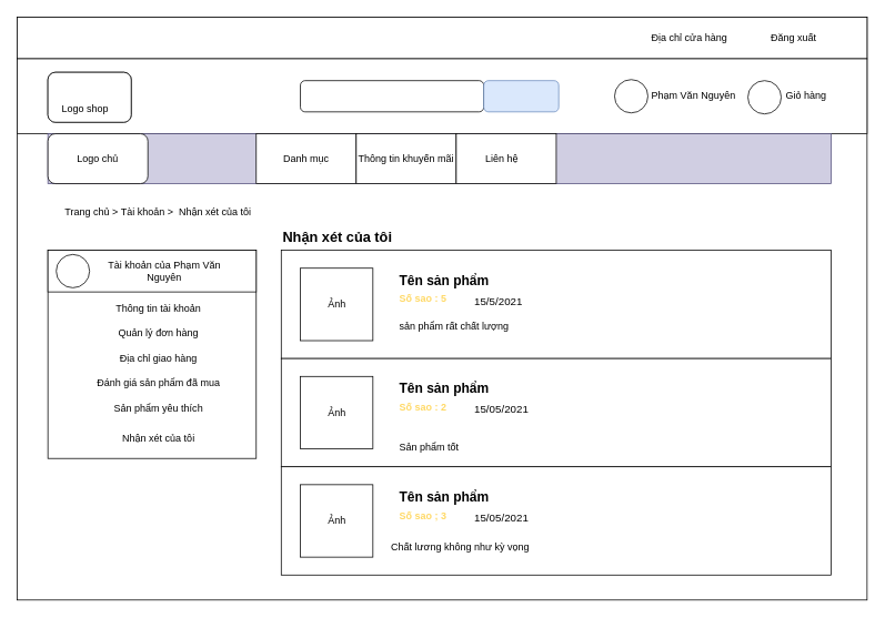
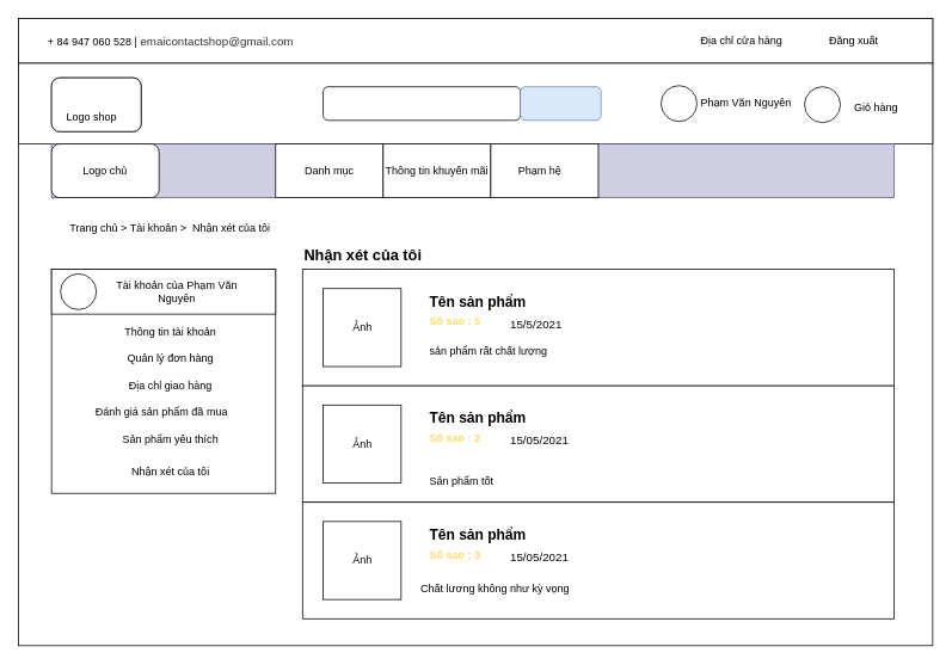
  <mxCell id="0" />
  <mxCell id="1" parent="0" />
  <mxCell id="2" value="" style="rounded=0;whiteSpace=wrap;html=1;" parent="1" vertex="1"><mxGeometry x="20" y="20" width="1020" height="700" as="geometry" /></mxCell>
  <mxCell id="3" value="" style="rounded=0;whiteSpace=wrap;html=1;" parent="1" vertex="1"><mxGeometry x="20" y="20" width="1020" height="50" as="geometry" /></mxCell>
+ <mxCell id="4" value="+ 84 947 060 528 |&amp;nbsp;&lt;span style=&quot;color: rgb(51 , 51 , 51) ; font-size: 13px ; background-color: rgb(255 , 255 , 255) ; font-family: &amp;#34;poppins&amp;#34; , sans-serif ; text-align: left&quot;&gt;emaicontactshop@gmail.com&lt;/span&gt;" style="text;html=1;strokeColor=none;fillColor=none;align=center;verticalAlign=middle;whiteSpace=wrap;rounded=0;" parent="1" vertex="1"><mxGeometry x="20" y="30" width="340" height="30" as="geometry" /></mxCell>
  <mxCell id="5" value="Địa chỉ cửa hàng" style="text;html=1;align=center;verticalAlign=middle;whiteSpace=wrap;rounded=0;noLabel=0;shadow=0;glass=0;" parent="1" vertex="1"><mxGeometry x="767" y="32.5" width="120" height="25" as="geometry" /></mxCell>
  <mxCell id="6" value="Đăng xuất" style="text;html=1;strokeColor=none;fillColor=none;align=center;verticalAlign=middle;whiteSpace=wrap;rounded=0;" parent="1" vertex="1"><mxGeometry x="917" y="35" width="70" height="20" as="geometry" /></mxCell>
  <mxCell id="7" value="" style="rounded=0;whiteSpace=wrap;html=1;shadow=0;glass=0;" parent="1" vertex="1"><mxGeometry x="20" y="70" width="1020" height="90" as="geometry" /></mxCell>
  <mxCell id="8" value="" style="rounded=1;whiteSpace=wrap;html=1;shadow=0;glass=0;" parent="1" vertex="1"><mxGeometry x="57" y="86.25" width="100" height="60" as="geometry" /></mxCell>
  <mxCell id="9" value="" style="rounded=1;whiteSpace=wrap;html=1;shadow=0;glass=0;" parent="1" vertex="1"><mxGeometry x="57" y="86.25" width="100" height="60" as="geometry" /></mxCell>
  <mxCell id="10" value="" style="rounded=1;whiteSpace=wrap;html=1;shadow=0;glass=0;" parent="1" vertex="1"><mxGeometry x="360" y="96.25" width="220" height="37.5" as="geometry" /></mxCell>
  <mxCell id="11" value="" style="rounded=1;whiteSpace=wrap;html=1;shadow=0;glass=0;fillColor=#dae8fc;strokeColor=#6c8ebf;" parent="1" vertex="1"><mxGeometry x="580" y="96.25" width="90" height="37.5" as="geometry" /></mxCell>
  <mxCell id="12" value="" style="ellipse;whiteSpace=wrap;html=1;aspect=fixed;rounded=0;shadow=0;glass=0;" parent="1" vertex="1"><mxGeometry x="737" y="95" width="40" height="40" as="geometry" /></mxCell>
  <mxCell id="13" value="" style="ellipse;whiteSpace=wrap;html=1;aspect=fixed;rounded=0;shadow=0;glass=0;" parent="1" vertex="1"><mxGeometry x="897" y="96.25" width="40" height="40" as="geometry" /></mxCell>
  <mxCell id="14" value="Logo shop" style="text;html=1;strokeColor=none;fillColor=none;align=center;verticalAlign=middle;whiteSpace=wrap;rounded=0;shadow=0;glass=0;" parent="1" vertex="1"><mxGeometry x="72" y="121.25" width="60" height="20" as="geometry" /></mxCell>
  <mxCell id="15" value="Phạm Văn Nguyên" style="text;html=1;strokeColor=none;fillColor=none;align=center;verticalAlign=middle;whiteSpace=wrap;rounded=0;shadow=0;glass=0;" parent="1" vertex="1"><mxGeometry x="777" y="105" width="110" height="20" as="geometry" /></mxCell>
- <mxCell id="16" value="Giỏ hàng" style="text;html=1;strokeColor=none;fillColor=none;align=center;verticalAlign=middle;whiteSpace=wrap;rounded=0;shadow=0;glass=0;" parent="1" vertex="1"><mxGeometry x="937" y="105" width="60" height="20" as="geometry" /></mxCell>
+ <mxCell id="16" value="Giỏ hàng" style="text;html=1;strokeColor=none;fillColor=none;align=center;verticalAlign=middle;whiteSpace=wrap;rounded=0;shadow=0;glass=0;" parent="1" vertex="1"><mxGeometry x="947" y="110" width="60" height="20" as="geometry" /></mxCell>
  <mxCell id="17" value="" style="rounded=0;whiteSpace=wrap;html=1;shadow=0;glass=0;fillColor=#d0cee2;strokeColor=#56517e;" parent="1" vertex="1"><mxGeometry x="57" y="160" width="940" height="60" as="geometry" /></mxCell>
  <mxCell id="18" value="" style="rounded=1;whiteSpace=wrap;html=1;shadow=0;glass=0;" parent="1" vertex="1"><mxGeometry x="57" y="160" width="120" height="60" as="geometry" /></mxCell>
  <mxCell id="19" value="" style="rounded=0;whiteSpace=wrap;html=1;shadow=0;glass=0;" parent="1" vertex="1"><mxGeometry x="307" y="160" width="120" height="60" as="geometry" /></mxCell>
  <mxCell id="20" value="" style="rounded=0;whiteSpace=wrap;html=1;shadow=0;glass=0;" parent="1" vertex="1"><mxGeometry x="427" y="160" width="120" height="60" as="geometry" /></mxCell>
  <mxCell id="21" value="" style="rounded=0;whiteSpace=wrap;html=1;shadow=0;glass=0;" parent="1" vertex="1"><mxGeometry x="547" y="160" width="120" height="60" as="geometry" /></mxCell>
  <mxCell id="22" value="Logo chủ" style="text;html=1;strokeColor=none;fillColor=none;align=center;verticalAlign=middle;whiteSpace=wrap;rounded=0;shadow=0;glass=0;" parent="1" vertex="1"><mxGeometry x="67" y="180" width="100" height="20" as="geometry" /></mxCell>
  <mxCell id="23" value="Danh mục" style="text;html=1;strokeColor=none;fillColor=none;align=center;verticalAlign=middle;whiteSpace=wrap;rounded=0;shadow=0;glass=0;" parent="1" vertex="1"><mxGeometry x="322" y="180" width="90" height="20" as="geometry" /></mxCell>
  <mxCell id="24" value="Thông tin khuyến mãi" style="text;html=1;strokeColor=none;fillColor=none;align=center;verticalAlign=middle;whiteSpace=wrap;rounded=0;shadow=0;glass=0;" parent="1" vertex="1"><mxGeometry x="427" y="180" width="120" height="20" as="geometry" /></mxCell>
- <mxCell id="25" value="Liên hệ" style="text;html=1;strokeColor=none;fillColor=none;align=center;verticalAlign=middle;whiteSpace=wrap;rounded=0;shadow=0;glass=0;" parent="1" vertex="1"><mxGeometry x="557" y="180" width="90" height="20" as="geometry" /></mxCell>
+ <mxCell id="25" value="Phạm hệ" style="text;html=1;strokeColor=none;fillColor=none;align=center;verticalAlign=middle;whiteSpace=wrap;rounded=0;shadow=0;glass=0;" parent="1" vertex="1"><mxGeometry x="557" y="180" width="90" height="20" as="geometry" /></mxCell>
  <mxCell id="26" value="Trang chủ &amp;gt; Tài khoản &amp;gt;&amp;nbsp; Nhận xét của tôi&lt;span style=&quot;color: rgba(0 , 0 , 0 , 0) ; font-family: monospace ; font-size: 0px&quot;&gt;%3CmxGraphModel%3E%3Croot%3E%3CmxCell%20id%3D%220%22%2F%3E%3CmxCell%20id%3D%221%22%20parent%3D%220%22%2F%3E%3CmxCell%20id%3D%222%22%20value%3D%22Trang%20ch%E1%BB%A7%20%26amp%3Bgt%3B%20Gi%E1%BB%8F%20h%C3%A0ng%22%20style%3D%22text%3Bhtml%3D1%3BstrokeColor%3Dnone%3BfillColor%3Dnone%3Balign%3Dcenter%3BverticalAlign%3Dmiddle%3BwhiteSpace%3Dwrap%3Brounded%3D0%3B%22%20vertex%3D%221%22%20parent%3D%221%22%3E%3CmxGeometry%20x%3D%22-40%22%20y%3D%22-870%22%20width%3D%22130%22%20height%3D%2230%22%20as%3D%22geometry%22%2F%3E%3C%2FmxCell%3E%3C%2Froot%3E%3C%2FmxGraphMode&lt;/span&gt;" style="text;html=1;strokeColor=none;fillColor=none;align=center;verticalAlign=middle;whiteSpace=wrap;rounded=0;" parent="1" vertex="1"><mxGeometry x="62" y="240" width="255" height="30" as="geometry" /></mxCell>
  <mxCell id="27" value="" style="rounded=0;whiteSpace=wrap;html=1;" parent="1" vertex="1"><mxGeometry x="57" y="300" width="250" height="250" as="geometry" /></mxCell>
  <mxCell id="28" value="Thông tin tài khoản" style="text;html=1;strokeColor=none;fillColor=none;align=center;verticalAlign=middle;whiteSpace=wrap;rounded=0;" parent="1" vertex="1"><mxGeometry x="85" y="360" width="210" height="20" as="geometry" /></mxCell>
  <mxCell id="29" value="Quản lý đơn hàng" style="text;html=1;strokeColor=none;fillColor=none;align=center;verticalAlign=middle;whiteSpace=wrap;rounded=0;" parent="1" vertex="1"><mxGeometry x="85" y="390" width="210" height="20" as="geometry" /></mxCell>
  <mxCell id="30" value="Địa chỉ giao hàng" style="text;html=1;strokeColor=none;fillColor=none;align=center;verticalAlign=middle;whiteSpace=wrap;rounded=0;" parent="1" vertex="1"><mxGeometry x="85" y="420" width="210" height="20" as="geometry" /></mxCell>
- <mxCell id="31" value="Đánh giá sản phẩm đã mua" style="text;html=1;strokeColor=none;fillColor=none;align=center;verticalAlign=middle;whiteSpace=wrap;rounded=0;" parent="1" vertex="1"><mxGeometry x="85" y="450" width="210" height="20" as="geometry" /></mxCell>
+ <mxCell id="31" value="Đánh giá sản phẩm đã mua" style="text;html=1;strokeColor=none;fillColor=none;align=center;verticalAlign=middle;whiteSpace=wrap;rounded=0;" parent="1" vertex="1"><mxGeometry x="75" y="450" width="210" height="20" as="geometry" /></mxCell>
  <mxCell id="32" value="Sản phẩm yêu thích" style="text;html=1;strokeColor=none;fillColor=none;align=center;verticalAlign=middle;whiteSpace=wrap;rounded=0;" parent="1" vertex="1"><mxGeometry x="85" y="480" width="210" height="20" as="geometry" /></mxCell>
  <mxCell id="33" value="Nhận xét của tôi" style="text;html=1;strokeColor=none;fillColor=none;align=center;verticalAlign=middle;whiteSpace=wrap;rounded=0;" parent="1" vertex="1"><mxGeometry x="85" y="516" width="210" height="20" as="geometry" /></mxCell>
  <mxCell id="34" value="" style="rounded=0;whiteSpace=wrap;html=1;" parent="1" vertex="1"><mxGeometry x="57" y="300" width="250" height="50" as="geometry" /></mxCell>
  <mxCell id="35" value="" style="ellipse;whiteSpace=wrap;html=1;aspect=fixed;" parent="1" vertex="1"><mxGeometry x="67" y="305" width="40" height="40" as="geometry" /></mxCell>
  <mxCell id="36" value="Tài khoản của Phạm Văn Nguyên" style="text;html=1;strokeColor=none;fillColor=none;align=center;verticalAlign=middle;whiteSpace=wrap;rounded=0;" parent="1" vertex="1"><mxGeometry x="107" y="315" width="180" height="20" as="geometry" /></mxCell>
  <mxCell id="37" value="" style="rounded=0;whiteSpace=wrap;html=1;" parent="1" vertex="1"><mxGeometry x="337" y="300" width="660" height="130" as="geometry" /></mxCell>
  <mxCell id="38" value="" style="whiteSpace=wrap;html=1;aspect=fixed;" parent="1" vertex="1"><mxGeometry x="360" y="321.5" width="87" height="87" as="geometry" /></mxCell>
  <mxCell id="39" value="Tên sản phẩm" style="text;html=1;strokeColor=none;fillColor=none;align=left;verticalAlign=middle;whiteSpace=wrap;rounded=0;fontSize=16;fontStyle=1" parent="1" vertex="1"><mxGeometry x="477" y="321.5" width="180" height="28.5" as="geometry" /></mxCell>
  <mxCell id="40" value="&lt;font style=&quot;font-size: 13px&quot;&gt;15/5/2021&lt;/font&gt;" style="text;html=1;strokeColor=none;fillColor=none;align=left;verticalAlign=middle;whiteSpace=wrap;rounded=0;fontSize=16;" parent="1" vertex="1"><mxGeometry x="567" y="350" width="127" height="20" as="geometry" /></mxCell>
  <mxCell id="41" value="&lt;span style=&quot;font-size: 12px&quot;&gt;sản phẩm rất chất lượng&lt;/span&gt;" style="text;html=1;strokeColor=none;fillColor=none;align=left;verticalAlign=middle;whiteSpace=wrap;rounded=0;fontSize=16;" parent="1" vertex="1"><mxGeometry x="477" y="380" width="160" height="20" as="geometry" /></mxCell>
  <mxCell id="42" value="Ảnh" style="text;html=1;strokeColor=none;fillColor=none;align=center;verticalAlign=middle;whiteSpace=wrap;rounded=0;fontSize=12;" parent="1" vertex="1"><mxGeometry x="378.5" y="355" width="50" height="20" as="geometry" /></mxCell>
  <mxCell id="43" value="Số sao : 5" style="text;html=1;strokeColor=none;fillColor=none;align=left;verticalAlign=middle;whiteSpace=wrap;rounded=0;fontStyle=1;fontColor=#FFD966;" parent="1" vertex="1"><mxGeometry x="477" y="348.5" width="70" height="20" as="geometry" /></mxCell>
  <mxCell id="44" value="" style="rounded=0;whiteSpace=wrap;html=1;" parent="1" vertex="1"><mxGeometry x="337" y="430" width="660" height="130" as="geometry" /></mxCell>
  <mxCell id="45" value="" style="whiteSpace=wrap;html=1;aspect=fixed;" parent="1" vertex="1"><mxGeometry x="360" y="451.5" width="87" height="87" as="geometry" /></mxCell>
  <mxCell id="46" value="Tên sản phẩm" style="text;html=1;strokeColor=none;fillColor=none;align=left;verticalAlign=middle;whiteSpace=wrap;rounded=0;fontSize=16;fontStyle=1" parent="1" vertex="1"><mxGeometry x="477" y="451.5" width="180" height="28.5" as="geometry" /></mxCell>
  <mxCell id="47" value="&lt;font style=&quot;font-size: 13px&quot;&gt;15/05/2021&lt;/font&gt;" style="text;html=1;strokeColor=none;fillColor=none;align=left;verticalAlign=middle;whiteSpace=wrap;rounded=0;fontSize=16;" parent="1" vertex="1"><mxGeometry x="567" y="480" width="127" height="20" as="geometry" /></mxCell>
  <mxCell id="48" value="&lt;span style=&quot;font-size: 12px&quot;&gt;Sản phẩm tốt&lt;/span&gt;" style="text;html=1;strokeColor=none;fillColor=none;align=left;verticalAlign=middle;whiteSpace=wrap;rounded=0;fontSize=16;" parent="1" vertex="1"><mxGeometry x="477" y="525" width="100" height="20" as="geometry" /></mxCell>
  <mxCell id="49" value="Số sao : 2" style="text;html=1;strokeColor=none;fillColor=none;align=left;verticalAlign=middle;whiteSpace=wrap;rounded=0;fontStyle=1;fontColor=#FFD966;" parent="1" vertex="1"><mxGeometry x="477" y="478.5" width="70" height="20" as="geometry" /></mxCell>
  <mxCell id="50" value="" style="rounded=0;whiteSpace=wrap;html=1;" parent="1" vertex="1"><mxGeometry x="337" y="560" width="660" height="130" as="geometry" /></mxCell>
  <mxCell id="51" value="" style="whiteSpace=wrap;html=1;aspect=fixed;" parent="1" vertex="1"><mxGeometry x="360" y="581.5" width="87" height="87" as="geometry" /></mxCell>
  <mxCell id="52" value="Tên sản phẩm" style="text;html=1;strokeColor=none;fillColor=none;align=left;verticalAlign=middle;whiteSpace=wrap;rounded=0;fontSize=16;fontStyle=1" parent="1" vertex="1"><mxGeometry x="477" y="581.5" width="180" height="28.5" as="geometry" /></mxCell>
  <mxCell id="53" value="&lt;span style=&quot;font-size: 13px&quot;&gt;15/05/2021&lt;/span&gt;" style="text;html=1;strokeColor=none;fillColor=none;align=left;verticalAlign=middle;whiteSpace=wrap;rounded=0;fontSize=16;" parent="1" vertex="1"><mxGeometry x="567" y="610" width="127" height="20" as="geometry" /></mxCell>
  <mxCell id="54" value="&lt;span style=&quot;font-size: 12px&quot;&gt;Chất lương không như kỳ vọng&lt;/span&gt;" style="text;html=1;strokeColor=none;fillColor=none;align=left;verticalAlign=middle;whiteSpace=wrap;rounded=0;fontSize=16;" parent="1" vertex="1"><mxGeometry x="467" y="645" width="170" height="20" as="geometry" /></mxCell>
  <mxCell id="55" value="Số sao ; 3" style="text;html=1;strokeColor=none;fillColor=none;align=left;verticalAlign=middle;whiteSpace=wrap;rounded=0;fontStyle=1;fontColor=#FFD966;" parent="1" vertex="1"><mxGeometry x="477" y="608.5" width="70" height="20" as="geometry" /></mxCell>
  <mxCell id="56" value="Ảnh" style="text;html=1;strokeColor=none;fillColor=none;align=center;verticalAlign=middle;whiteSpace=wrap;rounded=0;fontSize=12;" parent="1" vertex="1"><mxGeometry x="378.5" y="485" width="50" height="20" as="geometry" /></mxCell>
  <mxCell id="57" value="Ảnh" style="text;html=1;strokeColor=none;fillColor=none;align=center;verticalAlign=middle;whiteSpace=wrap;rounded=0;fontSize=12;" parent="1" vertex="1"><mxGeometry x="378.5" y="615" width="50" height="20" as="geometry" /></mxCell>
  <mxCell id="58" value="Nhận xét của tôi" style="text;html=1;strokeColor=none;fillColor=none;align=left;verticalAlign=middle;whiteSpace=wrap;rounded=0;fontSize=17;fontStyle=1" parent="1" vertex="1"><mxGeometry x="337" y="270" width="230" height="30" as="geometry" /></mxCell>
